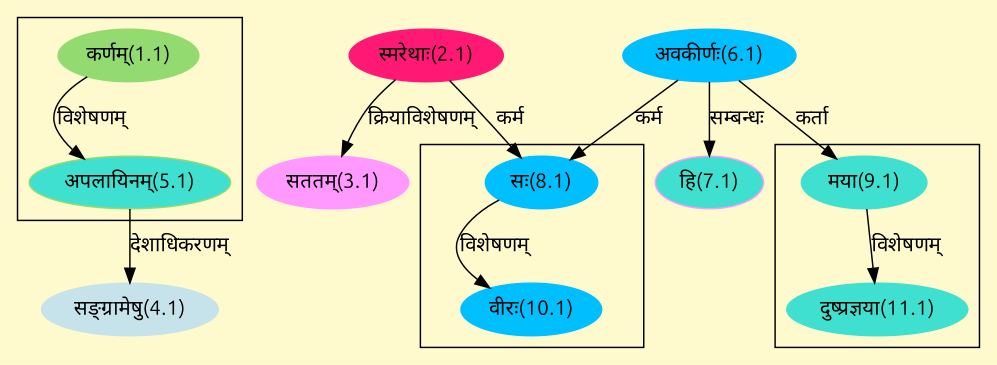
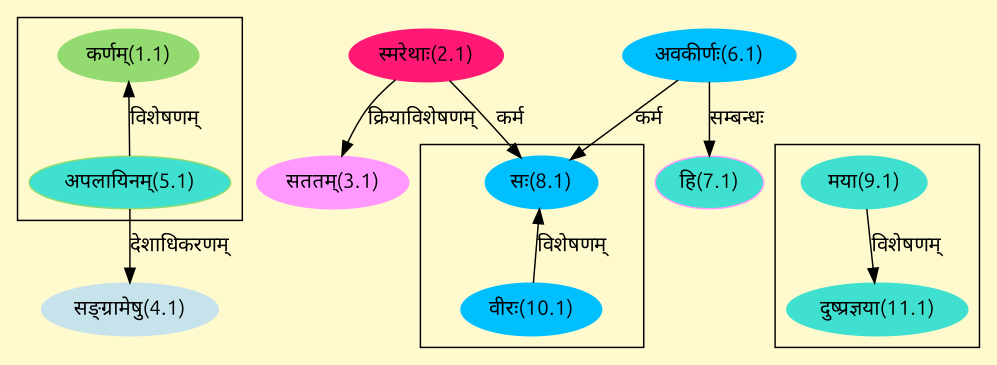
  digraph {
    bgcolor=lemonchiffon1
    compound=true
    fontname=Ubuntu
    rankdir=BT
    node [color="#00BFFF" fontname=Ubuntu style=filled]
    edge [dir=back fontname=Ubuntu]
    n1 [color="#93DB70" fillcolor="#40E0D0" label="अपलायिनम्(5.1)"]
    n2 [color="#93DB70" label="कर्णम्(1.1)"]
    n3 [label="वीरः(10.1)"]
    n4 [label="सः(8.1)"]
    n5 [color="#40E0D0" label="दुष्प्रज्ञया(11.1)"]
    n6 [color="#40E0D0" label="मया(9.1)"]
    n7 [color="#FF1975" label="स्मरेथाः(2.1)"]
    n8 [label="अवकीर्णः(6.1)"]
    n9 [color="#FF99FF" label="सततम्(3.1)"]
    n10 [color="#C6E2EB" label="सङ्ग्रामेषु(4.1)"]
    n11 [color="#FF99FF" fillcolor="#40E0D0" label="हि(7.1)"]
    subgraph cluster_1 {
      n1
      n2
    }
    subgraph cluster_2 {
      n3
      n4
    }
    subgraph cluster_3 {
      n5
      n6
    }
-   n1 -> n2 [label="विशेषणम्"]
-   n3 -> n4 [label="विशेषणम्"]
+   n2 -> n1 [label="विशेषणम्"]
+   n4 -> n3 [label="विशेषणम्"]
    n4 -> n7 [label="कर्म"]
    n4 -> n8 [label="कर्म"]
    n5 -> n6 [label="विशेषणम्"]
-   n6 -> n8 [label="कर्ता"]
    n9 -> n7 [label="क्रियाविशेषणम्"]
    n10 -> n1 [label="देशाधिकरणम्"]
    n11 -> n8 [label="सम्बन्धः"]
  }
